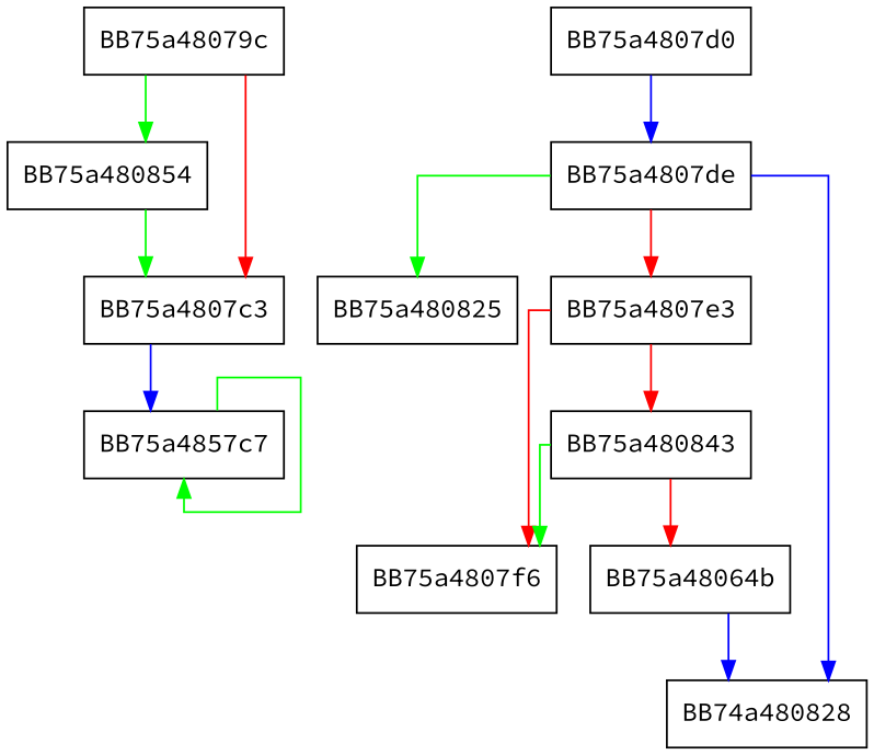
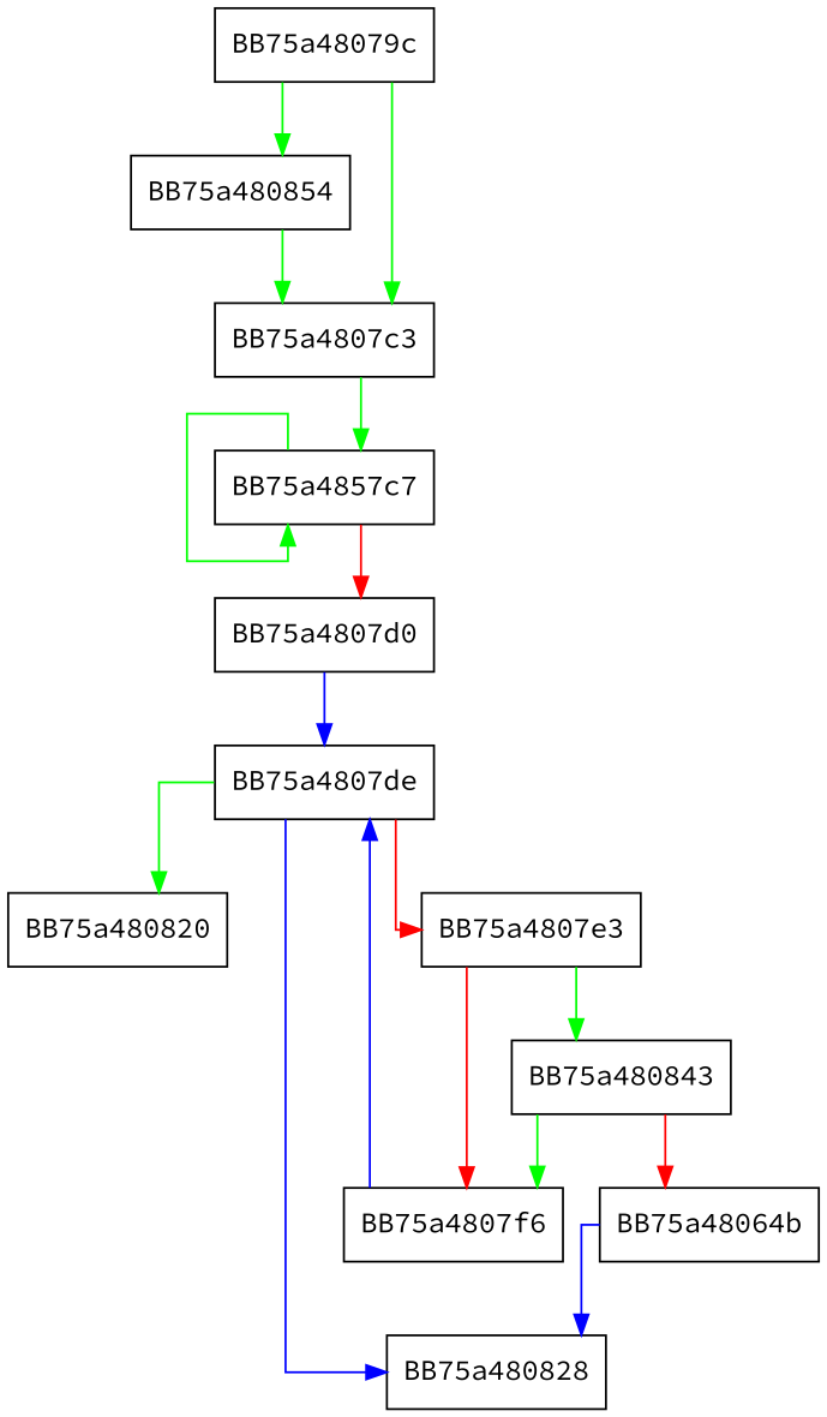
  digraph {
    fontname="Source Code Pro"
    splines=ortho
    node [fontname="Source Code Pro" shape=box]
    edge [color=green fontname="Source Code Pro"]
    BB75a48079c
    BB75a480854
    BB75a4807c3
    n4 [label=BB75a4857c7]
    BB75a4807d0
    BB75a4807de
-   BB75a480825
+   BB75a480825 [label=BB75a480820]
    BB75a4807e3
-   BB75a480828 [label=BB74a480828]
+   BB75a480828
    BB75a480843
    BB75a4807f6
    n12 [label=BB75a48064b]
    BB75a48079c -> BB75a480854
-   BB75a48079c -> BB75a4807c3 [color=red]
+   BB75a48079c -> BB75a4807c3
    BB75a480854 -> BB75a4807c3
-   BB75a4807c3 -> n4 [color=blue]
+   BB75a4807c3 -> n4
    n4 -> n4
+   n4 -> BB75a4807d0 [color=red]
    BB75a4807d0 -> BB75a4807de [color=blue]
    BB75a4807de -> BB75a480825
    BB75a4807de -> BB75a4807e3 [color=red]
    BB75a4807de -> BB75a480828 [color=blue]
-   BB75a4807e3 -> BB75a480843 [color=red]
+   BB75a4807e3 -> BB75a480843
    BB75a4807e3 -> BB75a4807f6 [color=red]
    BB75a480843 -> BB75a4807f6
    BB75a480843 -> n12 [color=red]
+   BB75a4807f6 -> BB75a4807de [color=blue]
    n12 -> BB75a480828 [color=blue]
  }
